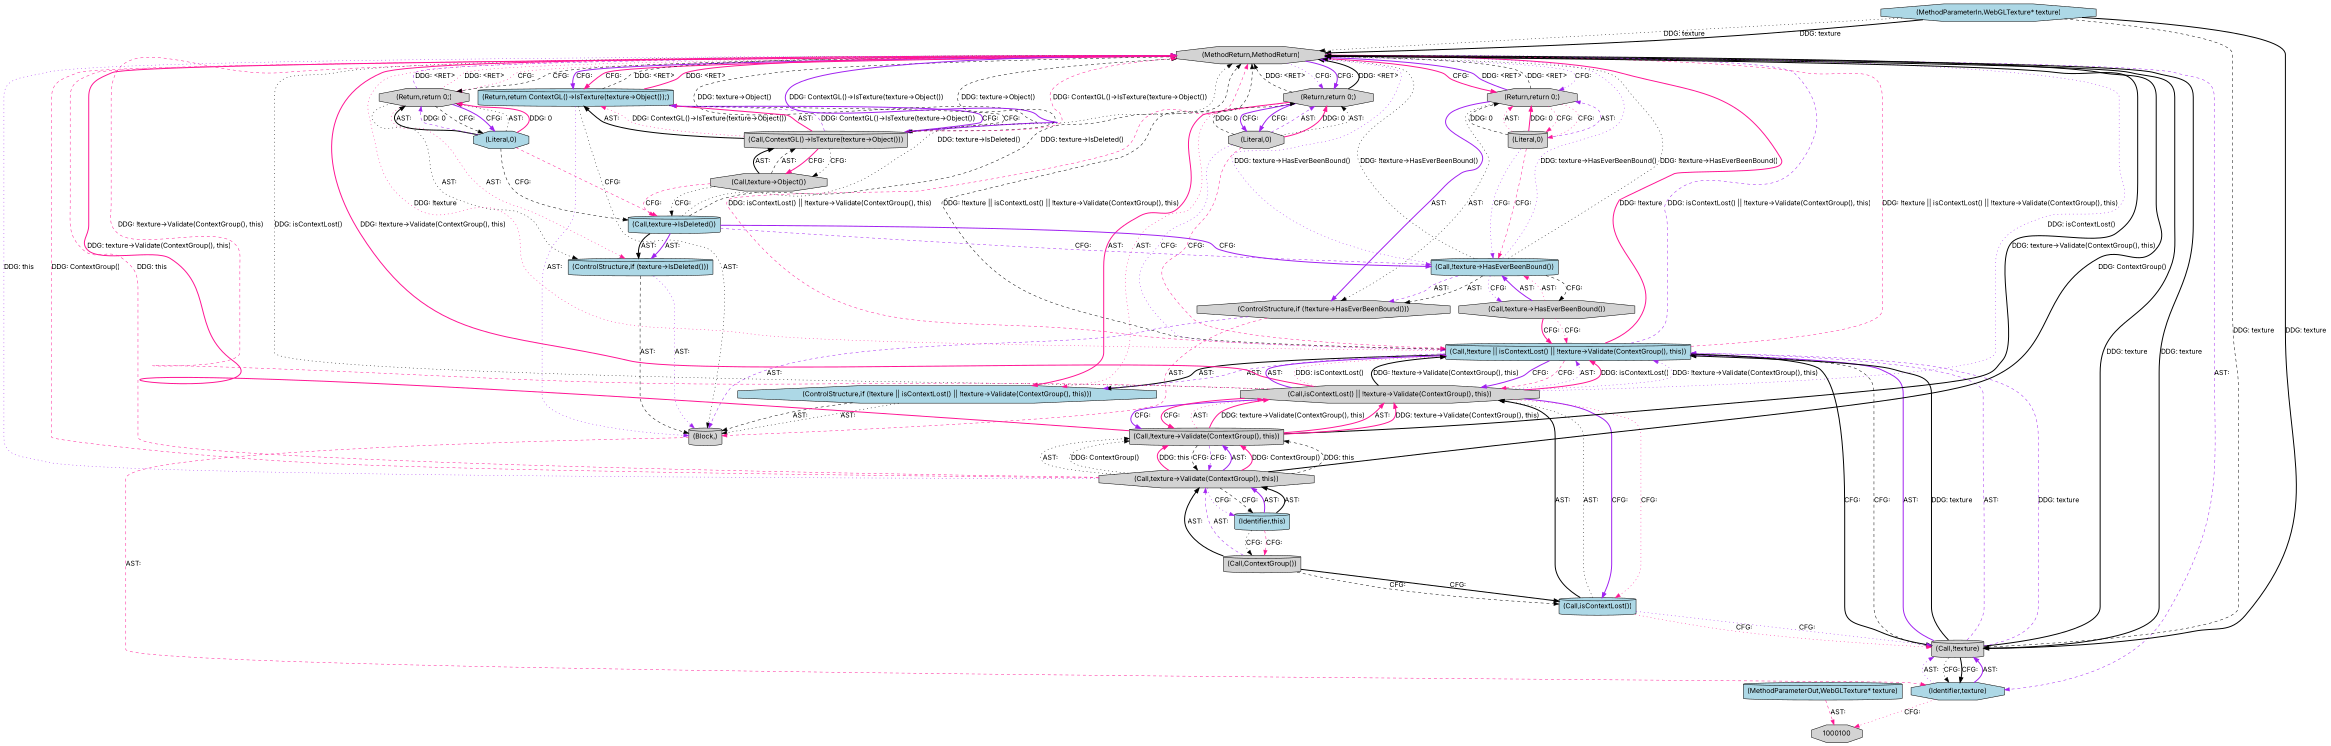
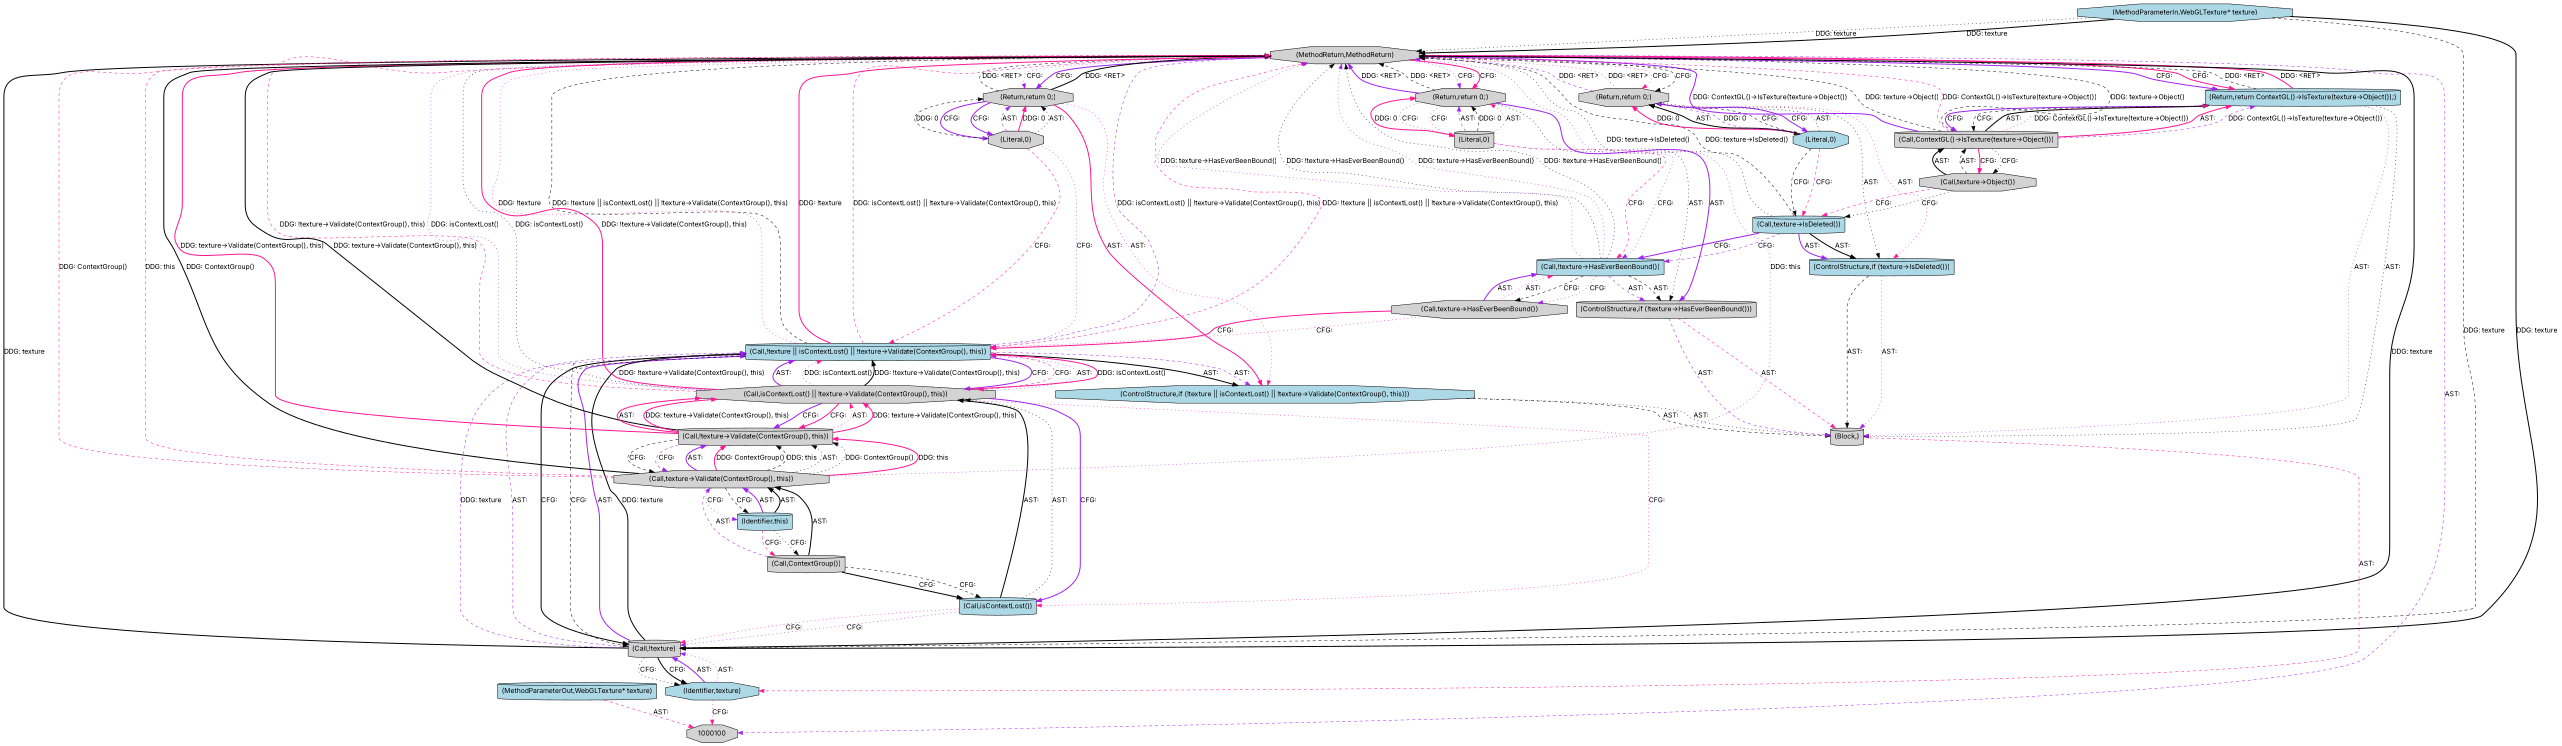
  digraph {
    fontname=Inter
    node [fillcolor=lightgrey fontname=Inter shape=octagon style=filled]
    edge [color=black fontname=Inter style=bold]
    n1 [label="(MethodReturn,MethodReturn)"]
    n2 [fillcolor=lightblue label="(Return,return ContextGL()->IsTexture(texture->Object());)" shape=cylinder]
    n3 [label="(Return,return 0;)"]
    n4 [label="(Return,return 0;)"]
    n5 [label="(Return,return 0;)"]
    1000100
    n7 [label="(Block,)" shape=cylinder]
    n8 [label="(Call,ContextGL()->IsTexture(texture->Object()))" shape=cylinder]
    n9 [fillcolor=lightblue label="(ControlStructure,if (!texture || isContextLost() || !texture->Validate(ContextGroup(), this)))"]
    n10 [label="(Literal,0)"]
-   n11 [label="(ControlStructure,if (!texture->HasEverBeenBound()))"]
+   n11 [label="(ControlStructure,if (!texture->HasEverBeenBound()))" shape=cylinder]
    n12 [label="(Literal,0)" shape=cylinder]
    n13 [fillcolor=lightblue label="(ControlStructure,if (texture->IsDeleted()))" shape=cylinder]
    n14 [fillcolor=lightblue label="(Literal,0)"]
    n15 [fillcolor=lightblue label="(MethodParameterIn,WebGLTexture* texture)"]
    n16 [label="(Call,!texture)" shape=cylinder]
    n17 [fillcolor=lightblue label="(Call,!texture || isContextLost() || !texture->Validate(ContextGroup(), this))" shape=cylinder]
    n18 [fillcolor=lightblue label="(Identifier,texture)"]
    n19 [fillcolor=lightblue label="(MethodParameterOut,WebGLTexture* texture)" shape=cylinder]
    n20 [label="(Call,texture->Object())"]
    n21 [fillcolor=lightblue label="(Call,texture->IsDeleted())" shape=cylinder]
    n22 [fillcolor=lightblue label="(Call,!texture->HasEverBeenBound())" shape=cylinder]
    n23 [label="(Call,isContextLost() || !texture->Validate(ContextGroup(), this))"]
    n24 [fillcolor=lightblue label="(Call,isContextLost())" shape=cylinder]
    n25 [label="(Call,!texture->Validate(ContextGroup(), this))" shape=cylinder]
    n26 [label="(Call,texture->Validate(ContextGroup(), this))"]
    n27 [fillcolor=lightblue label="(Identifier,this)" shape=cylinder]
    n28 [label="(Call,ContextGroup())" shape=cylinder]
    n29 [label="(Call,texture->HasEverBeenBound())"]
    n1 -> n2 [color=purple label="CFG: "]
    n1 -> n2 [color=deeppink label="CFG: "]
    n1 -> n3 [color=purple label="CFG: " style=dotted]
    n1 -> n3 [color=purple label="CFG: "]
    n1 -> n4 [color=purple label="CFG: " style=dotted]
    n1 -> n4 [color=deeppink label="CFG: "]
    n1 -> n5 [color=deeppink label="CFG: " style=dotted]
    n1 -> n5 [label="CFG: " style=dashed]
-   n1 -> n18 [color=purple label="AST: " style=dashed]
+   n1 -> 1000100 [color=purple label="AST: " style=dashed]
    n2 -> n1 [label="DDG: <RET>" style=dashed]
    n2 -> n1 [color=deeppink label="DDG: <RET>"]
    n2 -> n7 [label="AST: " style=dotted]
    n2 -> n7 [color=purple label="AST: " style=dotted]
    n2 -> n8 [color=purple label="CFG: "]
    n2 -> n8 [label="CFG: " style=dashed]
    n3 -> n1 [label="DDG: <RET>"]
    n3 -> n1 [label="DDG: <RET>" style=dashed]
    n3 -> n9 [color=deeppink label="AST: " style=dotted]
    n3 -> n9 [color=deeppink label="AST: "]
    n3 -> n10 [color=purple label="CFG: "]
    n3 -> n10 [color=purple label="CFG: "]
    n4 -> n1 [color=purple label="DDG: <RET>"]
    n4 -> n1 [label="DDG: <RET>" style=dashed]
    n4 -> n11 [color=purple label="AST: "]
    n4 -> n11 [label="AST: " style=dotted]
    n4 -> n12 [color=deeppink label="CFG: " style=dotted]
    n4 -> n12 [color=deeppink label="CFG: " style=dotted]
    n5 -> n1 [color=purple label="DDG: <RET>" style=dashed]
    n5 -> n1 [color=deeppink label="DDG: <RET>" style=dotted]
    n5 -> n13 [label="AST: " style=dotted]
    n5 -> n13 [color=deeppink label="AST: " style=dotted]
    n5 -> n14 [label="CFG: " style=dashed]
    n5 -> n14 [color=purple label="CFG: "]
    n7 -> n18 [color=deeppink label="AST: " style=dashed]
    n8 -> n1 [label="DDG: texture->Object()" style=dashed]
    n8 -> n1 [color=purple label="DDG: ContextGL()->IsTexture(texture->Object())"]
    n8 -> n1 [label="DDG: texture->Object()" style=dashed]
    n8 -> n1 [color=deeppink label="DDG: ContextGL()->IsTexture(texture->Object())" style=dashed]
    n8 -> n2 [label="AST: "]
    n8 -> n2 [color=deeppink label="DDG: ContextGL()->IsTexture(texture->Object())" style=dotted]
    n8 -> n2 [color=deeppink label="AST: "]
    n8 -> n2 [color=purple label="DDG: ContextGL()->IsTexture(texture->Object())" style=dashed]
    n8 -> n20 [color=deeppink label="CFG: "]
    n8 -> n20 [label="CFG: " style=dotted]
    n9 -> n7 [label="AST: " style=dotted]
    n9 -> n7 [label="AST: " style=dashed]
    n10 -> n3 [color=purple label="AST: " style=dashed]
    n10 -> n3 [color=deeppink label="DDG: 0"]
    n10 -> n3 [label="AST: " style=dotted]
    n10 -> n3 [label="DDG: 0" style=dashed]
    n10 -> n17 [color=purple label="CFG: " style=dotted]
    n10 -> n17 [color=deeppink label="CFG: " style=dashed]
    n11 -> n7 [color=purple label="AST: " style=dashed]
    n11 -> n7 [color=deeppink label="AST: " style=dashed]
    n12 -> n4 [color=purple label="AST: " style=dashed]
    n12 -> n4 [label="DDG: 0" style=dashed]
    n12 -> n4 [color=deeppink label="AST: " style=dotted]
    n12 -> n4 [color=deeppink label="DDG: 0"]
    n12 -> n22 [color=deeppink label="CFG: " style=dashed]
    n12 -> n22 [color=purple label="CFG: " style=dotted]
    n13 -> n7 [label="AST: " style=dashed]
    n13 -> n7 [color=purple label="AST: " style=dotted]
    n14 -> n5 [label="AST: " style=dotted]
    n14 -> n5 [color=deeppink label="DDG: 0"]
    n14 -> n5 [label="AST: "]
    n14 -> n5 [color=purple label="DDG: 0" style=dashed]
    n14 -> n21 [label="CFG: " style=dashed]
    n14 -> n21 [color=deeppink label="CFG: " style=dashed]
    n15 -> n1 [label="DDG: texture" style=dotted]
    n15 -> n1 [label="DDG: texture"]
    n15 -> n16 [label="DDG: texture" style=dashed]
    n15 -> n16 [label="DDG: texture"]
    n16 -> n1 [label="DDG: texture"]
    n16 -> n1 [label="DDG: texture"]
    n16 -> n17 [color=purple label="AST: "]
    n16 -> n17 [label="DDG: texture"]
    n16 -> n17 [color=purple label="AST: " style=dashed]
    n16 -> n17 [color=purple label="DDG: texture" style=dashed]
    n16 -> n18 [label="CFG: " style=dotted]
    n16 -> n18 [label="CFG: "]
    n17 -> n1 [color=purple label="DDG: isContextLost() || !texture->Validate(ContextGroup(), this)" style=dashed]
    n17 -> n1 [color=deeppink label="DDG: !texture || isContextLost() || !texture->Validate(ContextGroup(), this)" style=dashed]
    n17 -> n1 [color=deeppink label="DDG: !texture" style=dotted]
    n17 -> n1 [color=deeppink label="DDG: isContextLost() || !texture->Validate(ContextGroup(), this)" style=dashed]
    n17 -> n1 [label="DDG: !texture || isContextLost() || !texture->Validate(ContextGroup(), this)" style=dashed]
    n17 -> n1 [color=deeppink label="DDG: !texture"]
    n17 -> n9 [label="AST: "]
    n17 -> n9 [color=purple label="AST: " style=dashed]
    n17 -> n16 [label="CFG: " style=dashed]
    n17 -> n16 [label="CFG: "]
    n17 -> n23 [color=purple label="CFG: "]
    n17 -> n23 [color=deeppink label="CFG: " style=dashed]
    n18 -> 1000100 [color=deeppink label="CFG: " style=dotted]
    n18 -> n16 [color=purple label="AST: "]
    n18 -> n16 [color=purple label="AST: " style=dotted]
    n19 -> 1000100 [color=deeppink label="AST: " style=dashed]
    n20 -> n8 [label="AST: "]
    n20 -> n8 [label="AST: " style=dashed]
    n20 -> n21 [color=deeppink label="CFG: " style=dashed]
    n20 -> n21 [label="CFG: " style=dotted]
    n21 -> n1 [label="DDG: texture->IsDeleted()" style=dotted]
    n21 -> n1 [label="DDG: texture->IsDeleted()" style=dashed]
    n21 -> n13 [color=purple label="AST: "]
    n21 -> n13 [label="AST: "]
    n21 -> n22 [color=purple label="CFG: " style=dashed]
    n21 -> n22 [color=purple label="CFG: "]
    n22 -> n1 [color=purple label="DDG: texture->HasEverBeenBound()" style=dotted]
    n22 -> n1 [label="DDG: !texture->HasEverBeenBound()" style=dotted]
    n22 -> n1 [color=purple label="DDG: texture->HasEverBeenBound()" style=dotted]
    n22 -> n1 [label="DDG: !texture->HasEverBeenBound()" style=dotted]
    n22 -> n11 [color=purple label="AST: " style=dashed]
    n22 -> n11 [label="AST: " style=dashed]
    n22 -> n29 [label="CFG: " style=dashed]
    n22 -> n29 [color=purple label="CFG: " style=dotted]
    n23 -> n1 [label="DDG: isContextLost()" style=dotted]
    n23 -> n1 [color=deeppink label="DDG: !texture->Validate(ContextGroup(), this)"]
    n23 -> n1 [color=purple label="DDG: isContextLost()" style=dotted]
    n23 -> n1 [color=deeppink label="DDG: !texture->Validate(ContextGroup(), this)" style=dashed]
    n23 -> n17 [color=purple label="AST: " style=dotted]
    n23 -> n17 [color=deeppink label="DDG: isContextLost()"]
    n23 -> n17 [color=purple label="DDG: !texture->Validate(ContextGroup(), this)" style=dotted]
    n23 -> n17 [color=purple label="AST: "]
    n23 -> n17 [color=deeppink label="DDG: isContextLost()" style=dotted]
    n23 -> n17 [label="DDG: !texture->Validate(ContextGroup(), this)"]
    n23 -> n24 [color=purple label="CFG: "]
    n23 -> n24 [color=deeppink label="CFG: " style=dotted]
    n23 -> n25 [color=purple label="CFG: "]
    n23 -> n25 [color=deeppink label="CFG: "]
    n24 -> n16 [color=purple label="CFG: " style=dotted]
    n24 -> n16 [color=deeppink label="CFG: " style=dotted]
    n24 -> n23 [label="AST: "]
    n24 -> n23 [label="AST: " style=dotted]
    n25 -> n1 [color=deeppink label="DDG: texture->Validate(ContextGroup(), this)"]
    n25 -> n1 [label="DDG: texture->Validate(ContextGroup(), this)"]
    n25 -> n23 [color=deeppink label="AST: " style=dotted]
    n25 -> n23 [color=deeppink label="DDG: texture->Validate(ContextGroup(), this)"]
    n25 -> n23 [color=deeppink label="AST: "]
    n25 -> n23 [color=deeppink label="DDG: texture->Validate(ContextGroup(), this)"]
    n25 -> n26 [label="CFG: " style=dashed]
    n25 -> n26 [color=purple label="CFG: " style=dashed]
    n26 -> n1 [color=deeppink label="DDG: this" style=dashed]
    n26 -> n1 [label="DDG: ContextGroup()"]
    n26 -> n1 [color=purple label="DDG: this" style=dotted]
    n26 -> n1 [color=deeppink label="DDG: ContextGroup()" style=dashed]
    n26 -> n25 [color=purple label="AST: "]
    n26 -> n25 [color=deeppink label="DDG: ContextGroup()"]
    n26 -> n25 [label="DDG: this" style=dashed]
    n26 -> n25 [label="AST: " style=dotted]
    n26 -> n25 [label="DDG: ContextGroup()" style=dotted]
    n26 -> n25 [color=deeppink label="DDG: this"]
    n26 -> n27 [color=purple label="CFG: " style=dotted]
    n26 -> n27 [label="CFG: " style=dashed]
    n27 -> n26 [color=purple label="AST: "]
    n27 -> n26 [label="AST: "]
    n27 -> n28 [color=deeppink label="CFG: " style=dashed]
    n27 -> n28 [label="CFG: " style=dotted]
    n28 -> n24 [label="CFG: "]
    n28 -> n24 [label="CFG: " style=dashed]
    n28 -> n26 [color=purple label="AST: " style=dashed]
    n28 -> n26 [label="AST: "]
    n29 -> n17 [color=deeppink label="CFG: "]
    n29 -> n17 [color=deeppink label="CFG: " style=dotted]
    n29 -> n22 [color=purple label="AST: "]
    n29 -> n22 [color=deeppink label="AST: " style=dotted]
  }
